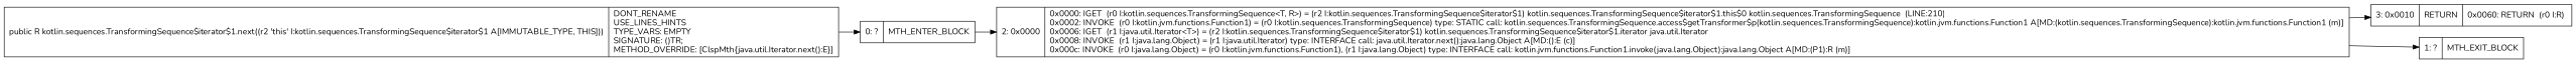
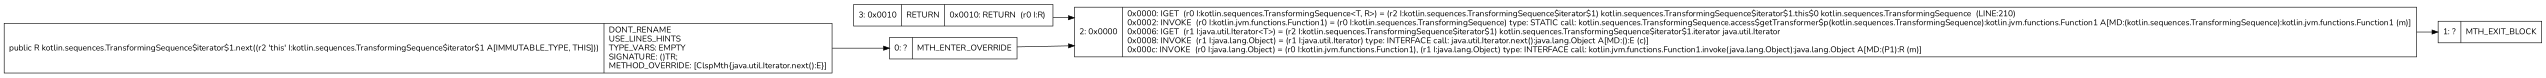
  digraph {
    fontname=Nunito
    rankdir=LR
    node [fontname=Nunito shape=record]
    edge [fontname=Nunito]
-   n1 [label="{0\:\ ?|MTH_ENTER_BLOCK\l}"]
+   n1 [label="{0\:\ ?|MTH_ENTER_OVERRIDE\l}"]
    n2 [label="{2\:\ 0x0000|0x0000: IGET  (r0 I:kotlin.sequences.TransformingSequence\<T, R\>) = (r2 I:kotlin.sequences.TransformingSequence$iterator$1) kotlin.sequences.TransformingSequence$iterator$1.this$0 kotlin.sequences.TransformingSequence  (LINE:210)\l0x0002: INVOKE  (r0 I:kotlin.jvm.functions.Function1) = (r0 I:kotlin.sequences.TransformingSequence) type: STATIC call: kotlin.sequences.TransformingSequence.access$getTransformer$p(kotlin.sequences.TransformingSequence):kotlin.jvm.functions.Function1 A[MD:(kotlin.sequences.TransformingSequence):kotlin.jvm.functions.Function1 (m)]\l0x0006: IGET  (r1 I:java.util.Iterator\<T\>) = (r2 I:kotlin.sequences.TransformingSequence$iterator$1) kotlin.sequences.TransformingSequence$iterator$1.iterator java.util.Iterator \l0x0008: INVOKE  (r1 I:java.lang.Object) = (r1 I:java.util.Iterator) type: INTERFACE call: java.util.Iterator.next():java.lang.Object A[MD:():E (c)]\l0x000c: INVOKE  (r0 I:java.lang.Object) = (r0 I:kotlin.jvm.functions.Function1), (r1 I:java.lang.Object) type: INTERFACE call: kotlin.jvm.functions.Function1.invoke(java.lang.Object):java.lang.Object A[MD:(P1):R (m)]\l}"]
-   n3 [label="{3\:\ 0x0010|RETURN\l|0x0060: RETURN  (r0 I:R) \l}"]
+   n3 [label="{3\:\ 0x0010|RETURN\l|0x0010: RETURN  (r0 I:R) \l}"]
    n4 [label="{1\:\ ?|MTH_EXIT_BLOCK\l}"]
    n5 [label="{public R kotlin.sequences.TransformingSequence$iterator$1.next((r2 'this' I:kotlin.sequences.TransformingSequence$iterator$1 A[IMMUTABLE_TYPE, THIS]))  | DONT_RENAME\lUSE_LINES_HINTS\lTYPE_VARS: EMPTY\lSIGNATURE: ()TR;\lMETHOD_OVERRIDE: [ClspMth\{java.util.Iterator.next():E\}]\l}"]
    n1 -> n2
-   n2 -> n3
+   n3 -> n2
    n2 -> n4
    n5 -> n1
  }
